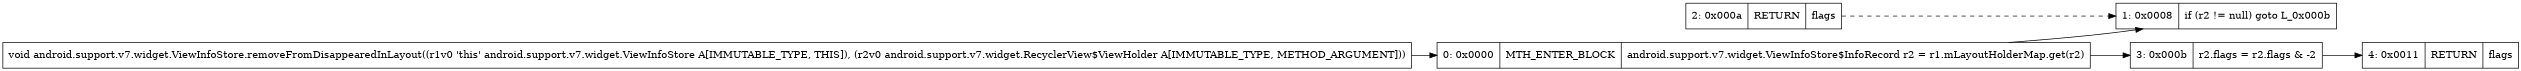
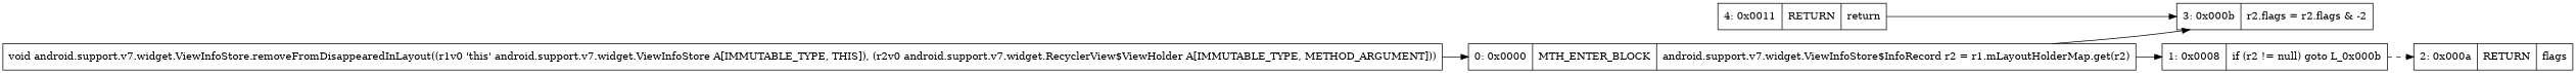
  digraph {
    rankdir=LR
    node [shape=record]
    n1 [label="{0\:\ 0x0000|MTH_ENTER_BLOCK\l|android.support.v7.widget.ViewInfoStore$InfoRecord r2 = r1.mLayoutHolderMap.get(r2)\l}"]
    n2 [label="{1\:\ 0x0008|if (r2 != null) goto L_0x000b\l}"]
    n3 [label="{3\:\ 0x000b|r2.flags = r2.flags & \-2\l}"]
    n4 [label="{2\:\ 0x000a|RETURN\l|flags\l}"]
-   n5 [label="{4\:\ 0x0011|RETURN\l|flags\l}"]
+   n5 [label="{4\:\ 0x0011|RETURN\l|return\l}"]
    n6 [label="{void android.support.v7.widget.ViewInfoStore.removeFromDisappearedInLayout((r1v0 'this' android.support.v7.widget.ViewInfoStore A[IMMUTABLE_TYPE, THIS]), (r2v0 android.support.v7.widget.RecyclerView$ViewHolder A[IMMUTABLE_TYPE, METHOD_ARGUMENT])) }"]
    n1 -> n2
    n1 -> n3
-   n4 -> n2 [style=dashed]
-   n3 -> n5
+   n2 -> n4 [style=dashed]
+   n5 -> n3
    n6 -> n1
  }
